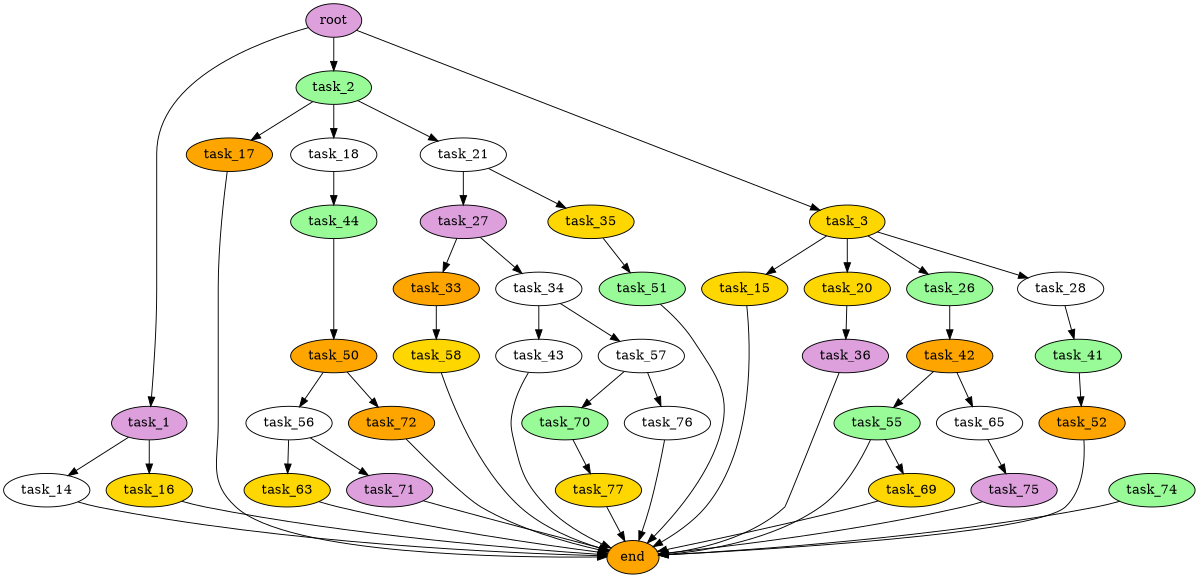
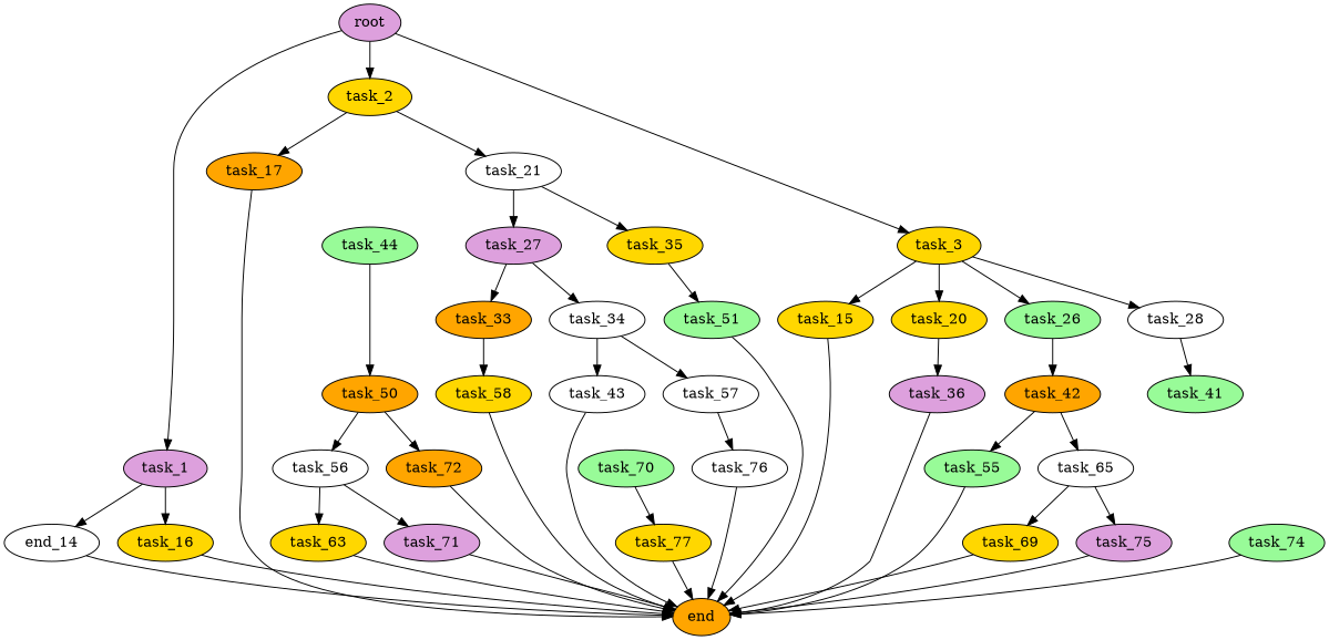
  digraph {
    node [fillcolor=gold style=filled]
    root [fillcolor=plum]
    task_1 [fillcolor=plum]
-   task_2 [fillcolor=palegreen]
+   task_2
    task_3
-   task_14 [fillcolor=white]
+   task_14 [fillcolor=white label=end_14]
    task_16
    task_17 [fillcolor=orange]
-   task_18 [fillcolor=white]
    task_21 [fillcolor=white]
    task_15
    task_20
    task_26 [fillcolor=palegreen]
    task_28 [fillcolor=white]
    end [fillcolor=orange]
    task_44 [fillcolor=palegreen]
    task_27 [fillcolor=plum]
    task_35
    task_36 [fillcolor=plum]
    task_42 [fillcolor=orange]
    task_41 [fillcolor=palegreen]
    task_50 [fillcolor=orange]
    task_33 [fillcolor=orange]
    task_34 [fillcolor=white]
    task_51 [fillcolor=palegreen]
    task_55 [fillcolor=palegreen]
    task_65 [fillcolor=white]
-   task_52 [fillcolor=orange]
    task_56 [fillcolor=white]
    task_72 [fillcolor=orange]
    task_58
    task_43 [fillcolor=white]
    task_57 [fillcolor=white]
    task_69
    task_75 [fillcolor=plum]
    task_70 [fillcolor=palegreen]
    task_76 [fillcolor=white]
    task_77
    task_74 [fillcolor=palegreen]
    task_63
    task_71 [fillcolor=plum]
    root -> task_1
    root -> task_2
    root -> task_3
    task_1 -> task_14
    task_1 -> task_16
    task_2 -> task_17
-   task_2 -> task_18
    task_2 -> task_21
    task_3 -> task_15
    task_3 -> task_20
    task_3 -> task_26
    task_3 -> task_28
    task_14 -> end
    task_16 -> end
    task_17 -> end
-   task_18 -> task_44
    task_21 -> task_27
    task_21 -> task_35
    task_15 -> end
    task_20 -> task_36
    task_26 -> task_42
    task_28 -> task_41
    task_44 -> task_50
    task_27 -> task_33
    task_27 -> task_34
    task_35 -> task_51
    task_36 -> end
    task_42 -> task_55
    task_42 -> task_65
-   task_41 -> task_52
    task_50 -> task_56
    task_50 -> task_72
    task_33 -> task_58
    task_34 -> task_43
    task_34 -> task_57
    task_51 -> end
    task_55 -> end
-   task_55 -> task_69
+   task_65 -> task_69
    task_65 -> task_75
-   task_52 -> end
    task_56 -> task_63
    task_56 -> task_71
    task_72 -> end
    task_58 -> end
    task_43 -> end
-   task_57 -> task_70
    task_57 -> task_76
    task_69 -> end
    task_75 -> end
    task_70 -> task_77
    task_76 -> end
    task_77 -> end
    task_74 -> end
    task_63 -> end
    task_71 -> end
  }
